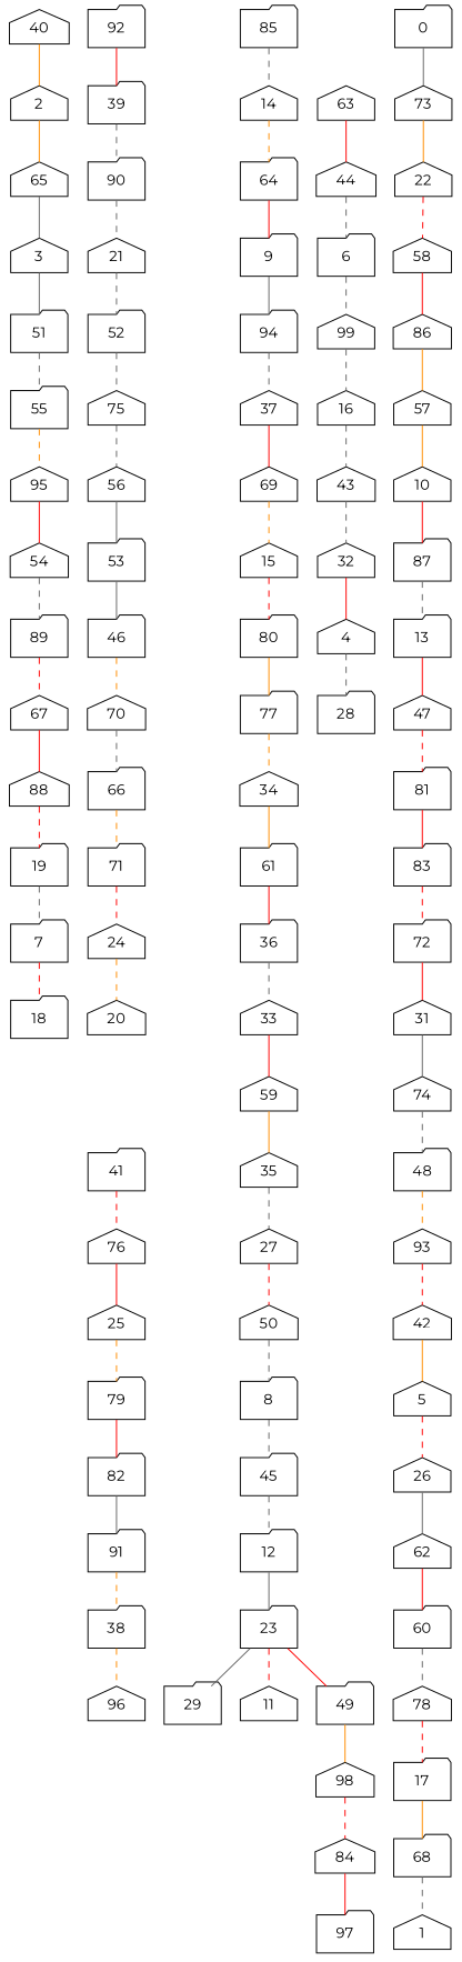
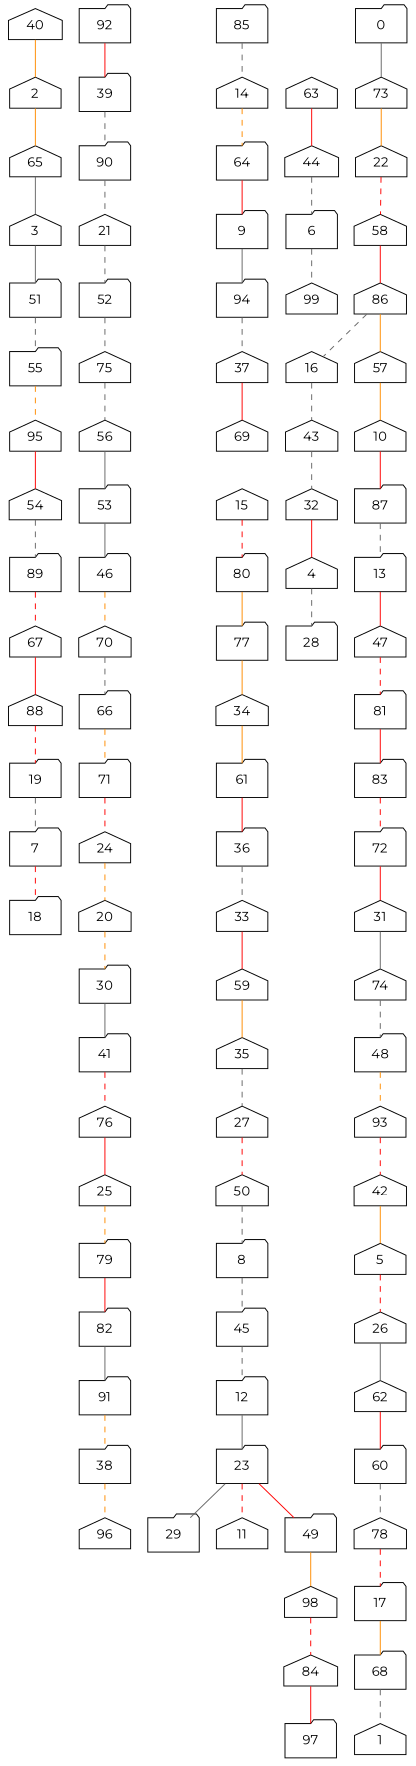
  graph {
    fontname=Montserrat
    node [fontname=Montserrat shape=house]
    edge [color=gray40 fontname=Montserrat style=dashed]
    67
    88
    19 [shape=folder]
    7 [shape=folder]
    38 [shape=folder]
    96
    85 [shape=folder]
    14
    45 [shape=folder]
    12 [shape=folder]
    23 [shape=folder]
    29 [shape=folder]
    11
    49 [shape=folder]
    53 [shape=folder]
    56
    46 [shape=folder]
    70
    60 [shape=folder]
    78
    17 [shape=folder]
    68 [shape=folder]
    65
    3
    51 [shape=folder]
    55 [shape=folder]
    28 [shape=folder]
    4
    92 [shape=folder]
    39 [shape=folder]
    48 [shape=folder]
    74
    93
    42
    90 [shape=folder]
    21
    52 [shape=folder]
    75
    18 [shape=folder]
    63
    44
    6 [shape=folder]
    27
    50
    8 [shape=folder]
    66 [shape=folder]
    71 [shape=folder]
    24
+   30 [shape=folder]
    41 [shape=folder]
    76
    25
    81 [shape=folder]
    47
    83 [shape=folder]
    72 [shape=folder]
    5
    26
    62
    1
    40
    2
    64 [shape=folder]
    9 [shape=folder]
    99
    16
    43
    32
    35
    89 [shape=folder]
    54
    31
    59
    95
    98
    82 [shape=folder]
    91 [shape=folder]
    79 [shape=folder]
    20
    58
    86
    57
    10
    37
    69
    15
    80 [shape=folder]
    0 [shape=folder]
    73
    22
    94 [shape=folder]
    97 [shape=folder]
    84
    77 [shape=folder]
    87 [shape=folder]
    13 [shape=folder]
    34
    61 [shape=folder]
    36 [shape=folder]
    33
    67 -- 88 [color=red style=solid]
    88 -- 19 [color=red]
    19 -- 7
    7 -- 18 [color=red]
    38 -- 96 [color=darkorange]
    85 -- 14
    14 -- 64 [color=darkorange]
    45 -- 12
    12 -- 23 [style=solid]
    23 -- 29 [style=solid]
    23 -- 11 [color=red]
    23 -- 49 [color=red style=solid]
    49 -- 98 [color=darkorange style=solid]
    53 -- 46 [style=solid]
    56 -- 53 [style=solid]
    46 -- 70 [color=darkorange]
    70 -- 66
    60 -- 78
    78 -- 17 [color=red]
    17 -- 68 [color=darkorange style=solid]
    68 -- 1
    65 -- 3 [style=solid]
    3 -- 51 [style=solid]
    51 -- 55
    55 -- 95 [color=darkorange]
    4 -- 28
    92 -- 39 [color=red style=solid]
    39 -- 90
    48 -- 93 [color=darkorange]
    74 -- 48
    93 -- 42 [color=red]
    42 -- 5 [color=darkorange style=solid]
    90 -- 21
    21 -- 52
    52 -- 75
    75 -- 56
    63 -- 44 [color=red style=solid]
    44 -- 6
    6 -- 99
    27 -- 50 [color=red]
    50 -- 8
    8 -- 45
    66 -- 71 [color=darkorange]
    71 -- 24 [color=red]
    24 -- 20 [color=darkorange]
+   30 -- 41 [style=solid]
    41 -- 76 [color=red]
    76 -- 25 [color=red style=solid]
    25 -- 79 [color=darkorange]
    81 -- 83 [color=red style=solid]
    47 -- 81 [color=red]
    83 -- 72 [color=red]
    72 -- 31 [color=red style=solid]
    5 -- 26 [color=red]
    26 -- 62 [style=solid]
    62 -- 60 [color=red style=solid]
    40 -- 2 [color=darkorange style=solid]
    2 -- 65 [color=darkorange style=solid]
    64 -- 9 [color=red style=solid]
    9 -- 94 [style=solid]
-   99 -- 16
+   86 -- 16
    16 -- 43
    43 -- 32
    32 -- 4 [color=red style=solid]
    35 -- 27
    89 -- 67 [color=red]
    54 -- 89
    31 -- 74 [style=solid]
    59 -- 35 [color=darkorange style=solid]
    95 -- 54 [color=red style=solid]
    98 -- 84 [color=red]
    82 -- 91 [style=solid]
    91 -- 38 [color=darkorange]
    79 -- 82 [color=red style=solid]
+   20 -- 30 [color=darkorange]
    58 -- 86 [color=red style=solid]
    86 -- 57 [color=darkorange style=solid]
    57 -- 10 [color=darkorange style=solid]
    10 -- 87 [color=red style=solid]
    37 -- 69 [color=red style=solid]
-   69 -- 15 [color=darkorange]
    15 -- 80 [color=red]
    80 -- 77 [color=darkorange style=solid]
    0 -- 73 [style=solid]
    73 -- 22 [color=darkorange style=solid]
    22 -- 58 [color=red]
    94 -- 37
    84 -- 97 [color=red style=solid]
-   77 -- 34 [color=darkorange]
+   77 -- 34 [color=darkorange style=solid]
    87 -- 13
    13 -- 47 [color=red style=solid]
    34 -- 61 [color=darkorange style=solid]
    61 -- 36 [color=red style=solid]
    36 -- 33
    33 -- 59 [color=red style=solid]
  }
